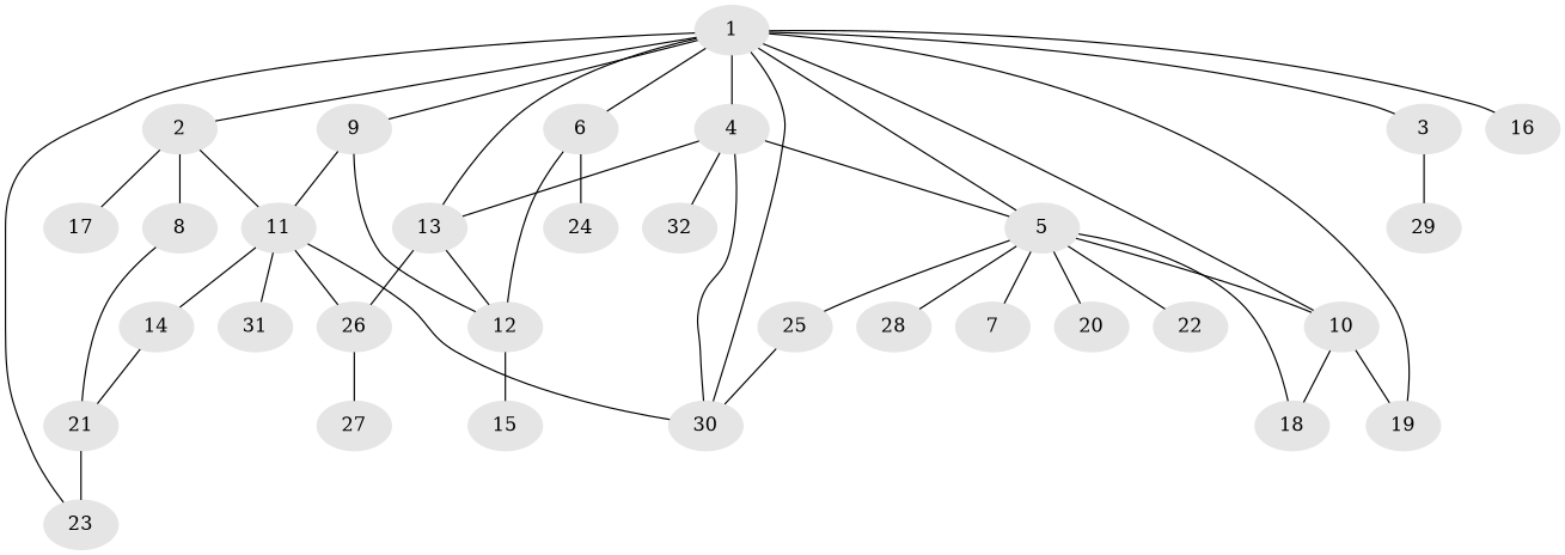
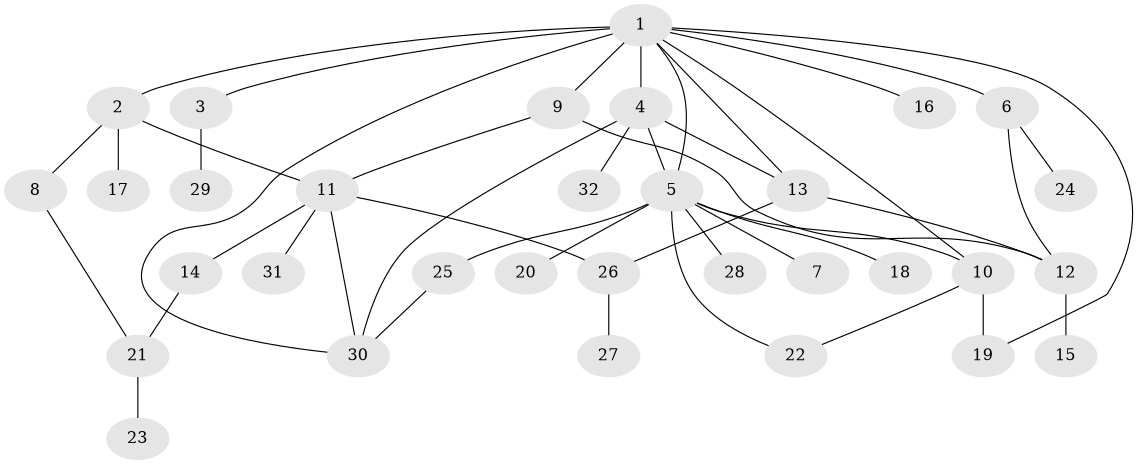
  graph {
    node [color=gray90 style=filled]
    edge [weight=1.0]
    1
    2
    3
    4
    5
    6
    9
    10
    13
    16
    19
    23
    30
    8
    11
    17
    29
    32
    7
    18
    20
    22
    25
    28
    12
    24
    15
    26
    21
    14
    31
    27
    1 -- 2
    1 -- 3 [weight=2.0]
    1 -- 4 [weight=6.0]
    1 -- 5
    1 -- 6
    1 -- 9
    1 -- 10
    1 -- 13
    1 -- 16
    1 -- 19
-   1 -- 23
    1 -- 30
    2 -- 8
    2 -- 11
    2 -- 17 [weight=2.0]
    3 -- 29
    4 -- 5
    4 -- 13
    4 -- 30
    4 -- 32
    5 -- 10 [weight=2.0]
    5 -- 7
    5 -- 18
    5 -- 20
    5 -- 22
    5 -- 25
    5 -- 28
    6 -- 12
    6 -- 24
    9 -- 11
    9 -- 12
    10 -- 19
-   10 -- 18
+   10 -- 22
    13 -- 12
    13 -- 26
    8 -- 21
    11 -- 30
    11 -- 26 [weight=2.0]
    11 -- 14
    11 -- 31
    25 -- 30
    12 -- 15
    26 -- 27 [weight=2.0]
    21 -- 23 [weight=3.0]
    14 -- 21
  }
